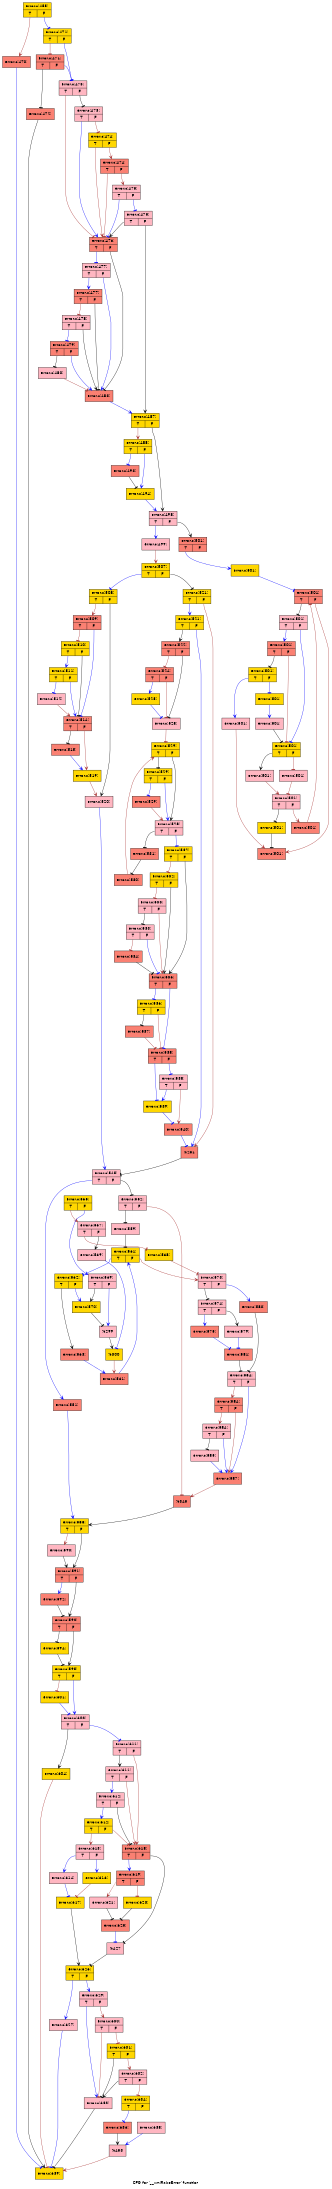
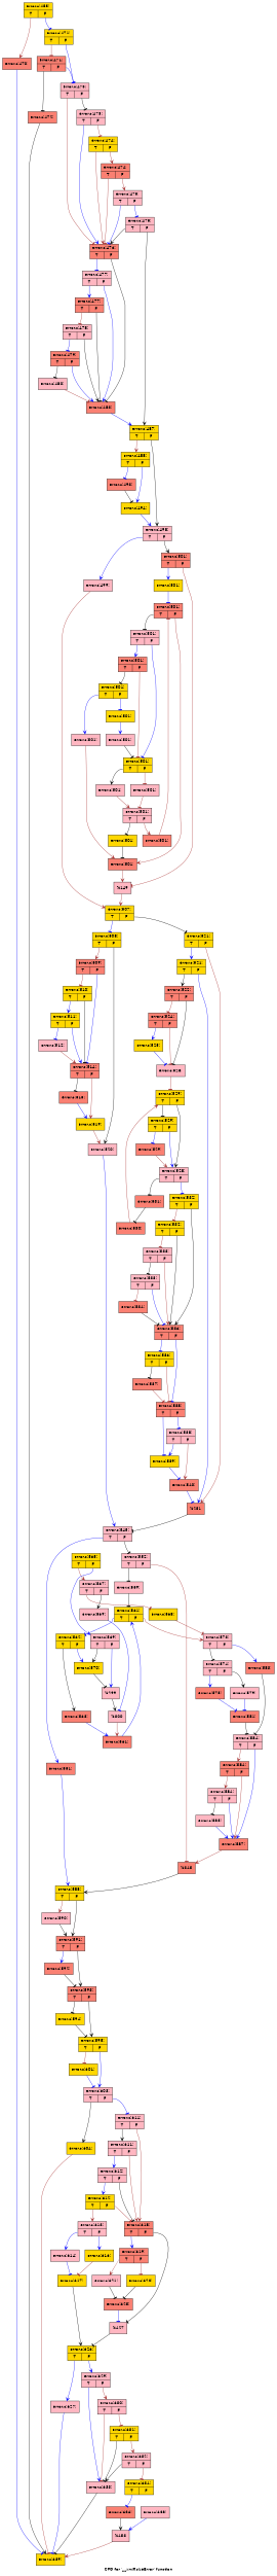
  digraph {
    fontname=Lato
    label="CFG for '__xmlRaiseError' function"
    node [fillcolor=lightpink fontname=Lato shape=record style=filled]
    edge [arrowhead=vee color=blue fontname=Lato tailport=s0]
    n1 [fillcolor=gold label="{error.c:455:|{<s0>T|<s1>F}}"]
    n2 [fillcolor=salmon label="{error.c:470:}"]
    n3 [fillcolor=gold label="{error.c:471:|{<s0>T|<s1>F}}"]
    n4 [fillcolor=gold label="{error.c:639:}"]
    n5 [fillcolor=salmon label="{error.c:471:|{<s0>T|<s1>F}}"]
    n6 [label="{error.c:473:|{<s0>T|<s1>F}}"]
    n7 [fillcolor=salmon label="{error.c:472:}"]
    n8 [fillcolor=salmon label="{error.c:476:|{<s0>T|<s1>F}}"]
    n9 [label="{error.c:473:|{<s0>T|<s1>F}}"]
    n10 [label="{error.c:477:|{<s0>T|<s1>F}}"]
    n11 [fillcolor=salmon label="{error.c:483:}"]
    n12 [fillcolor=gold label="{error.c:474:|{<s0>T|<s1>F}}"]
    n13 [fillcolor=salmon label="{error.c:477:|{<s0>T|<s1>F}}"]
    n14 [fillcolor=gold label="{error.c:487:|{<s0>T|<s1>F}}"]
    n15 [fillcolor=salmon label="{error.c:474:|{<s0>T|<s1>F}}"]
    n16 [label="{error.c:475:|{<s0>T|<s1>F}}"]
    n17 [label="{error.c:475:|{<s0>T|<s1>F}}"]
    n18 [fillcolor=gold label="{error.c:488:|{<s0>T|<s1>F}}"]
    n19 [label="{error.c:498:|{<s0>T|<s1>F}}"]
    n20 [fillcolor=salmon label="{error.c:493:}"]
    n21 [fillcolor=gold label="{error.c:494:}"]
    n22 [label="{error.c:499:}"]
    n23 [fillcolor=salmon label="{error.c:501:|{<s0>T|<s1>F}}"]
    n24 [label="{error.c:478:|{<s0>T|<s1>F}}"]
    n25 [fillcolor=salmon label="{error.c:479:|{<s0>T|<s1>F}}"]
    n26 [label="{error.c:480:}"]
    n27 [fillcolor=gold label="{error.c:507:|{<s0>T|<s1>F}}"]
    n28 [fillcolor=gold label="{error.c:501:}"]
+   n29 [label="{%149}"]
    n30 [fillcolor=gold label="{error.c:508:|{<s0>T|<s1>F}}"]
    n31 [fillcolor=gold label="{error.c:521:|{<s0>T|<s1>F}}"]
    n32 [fillcolor=salmon label="{error.c:501:|{<s0>T|<s1>F}}"]
    n33 [fillcolor=salmon label="{error.c:509:|{<s0>T|<s1>F}}"]
    n34 [label="{error.c:520:}"]
    n35 [fillcolor=gold label="{error.c:521:|{<s0>T|<s1>F}}"]
    n36 [fillcolor=salmon label="{%251}"]
    n37 [label="{error.c:501:|{<s0>T|<s1>F}}"]
    n38 [fillcolor=salmon label="{error.c:501:}"]
    n39 [fillcolor=salmon label="{error.c:501:|{<s0>T|<s1>F}}"]
    n40 [fillcolor=gold label="{error.c:501:|{<s0>T|<s1>F}}"]
    n41 [fillcolor=gold label="{error.c:501:|{<s0>T|<s1>F}}"]
    n42 [label="{error.c:501:}"]
    n43 [label="{error.c:501:}"]
    n44 [label="{error.c:501:}"]
    n45 [fillcolor=gold label="{error.c:501:}"]
    n46 [label="{error.c:501:|{<s0>T|<s1>F}}"]
    n47 [label="{error.c:501:}"]
    n48 [fillcolor=gold label="{error.c:501:}"]
    n49 [fillcolor=salmon label="{error.c:501:}"]
    n50 [fillcolor=gold label="{error.c:510:|{<s0>T|<s1>F}}"]
    n51 [fillcolor=salmon label="{error.c:514:|{<s0>T|<s1>F}}"]
    n52 [label="{error.c:545:|{<s0>T|<s1>F}}"]
    n53 [fillcolor=salmon label="{error.c:522:|{<s0>T|<s1>F}}"]
    n54 [fillcolor=gold label="{error.c:511:|{<s0>T|<s1>F}}"]
    n55 [fillcolor=salmon label="{error.c:515:}"]
    n56 [fillcolor=gold label="{error.c:519:}"]
    n57 [fillcolor=salmon label="{error.c:551:}"]
    n58 [label="{error.c:552:|{<s0>T|<s1>F}}"]
    n59 [label="{error.c:512:}"]
    n60 [fillcolor=gold label="{error.c:588:|{<s0>T|<s1>F}}"]
    n61 [label="{error.c:559:}"]
    n62 [fillcolor=salmon label="{%345}"]
    n63 [fillcolor=salmon label="{error.c:524:|{<s0>T|<s1>F}}"]
    n64 [label="{error.c:528:}"]
    n65 [fillcolor=gold label="{error.c:525:}"]
    n66 [fillcolor=gold label="{error.c:529:|{<s0>T|<s1>F}}"]
    n67 [fillcolor=gold label="{error.c:529:|{<s0>T|<s1>F}}"]
    n68 [label="{error.c:528:|{<s0>T|<s1>F}}"]
    n69 [fillcolor=salmon label="{error.c:529:}"]
    n70 [fillcolor=salmon label="{error.c:531:}"]
    n71 [fillcolor=gold label="{error.c:532:|{<s0>T|<s1>F}}"]
    n72 [fillcolor=salmon label="{error.c:530:}"]
    n73 [fillcolor=gold label="{error.c:532:|{<s0>T|<s1>F}}"]
    n74 [fillcolor=salmon label="{error.c:536:|{<s0>T|<s1>F}}"]
    n75 [label="{error.c:533:|{<s0>T|<s1>F}}"]
    n76 [fillcolor=gold label="{error.c:536:|{<s0>T|<s1>F}}"]
    n77 [fillcolor=salmon label="{error.c:538:|{<s0>T|<s1>F}}"]
    n78 [label="{error.c:533:|{<s0>T|<s1>F}}"]
    n79 [fillcolor=salmon label="{error.c:537:}"]
    n80 [fillcolor=gold label="{error.c:539:}"]
    n81 [label="{error.c:538:|{<s0>T|<s1>F}}"]
    n82 [fillcolor=salmon label="{error.c:534:}"]
    n83 [fillcolor=salmon label="{error.c:540:}"]
    n84 [label="{error.c:590:}"]
    n85 [fillcolor=salmon label="{error.c:591:|{<s0>T|<s1>F}}"]
    n86 [fillcolor=gold label="{error.c:561:|{<s0>T|<s1>F}}"]
    n87 [fillcolor=salmon label="{error.c:592:}"]
    n88 [fillcolor=salmon label="{error.c:593:|{<s0>T|<s1>F}}"]
    n89 [fillcolor=gold label="{error.c:562:|{<s0>T|<s1>F}}"]
    n90 [label="{error.c:573:|{<s0>T|<s1>F}}"]
    n91 [fillcolor=salmon label="{error.c:563:}"]
    n92 [fillcolor=gold label="{error.c:570:}"]
    n93 [label="{error.c:574:|{<s0>T|<s1>F}}"]
    n94 [fillcolor=salmon label="{error.c:583:}"]
    n95 [fillcolor=salmon label="{error.c:561:}"]
    n96 [fillcolor=gold label="{error.c:565:|{<s0>T|<s1>F}}"]
    n97 [label="{error.c:567:|{<s0>T|<s1>F}}"]
    n98 [label="{error.c:569:|{<s0>T|<s1>F}}"]
    n99 [fillcolor=salmon label="{error.c:575:}"]
    n100 [label="{error.c:579:}"]
    n101 [label="{error.c:584:|{<s0>T|<s1>F}}"]
    n102 [fillcolor=gold label="{error.c:568:}"]
    n103 [label="{error.c:569:}"]
    n104 [label="{%299}"]
-   n105 [fillcolor=gold label="{%300}"]
+   n105 [label="{%300}"]
    n106 [fillcolor=salmon label="{error.c:581:}"]
    n107 [fillcolor=salmon label="{error.c:584:|{<s0>T|<s1>F}}"]
    n108 [fillcolor=salmon label="{error.c:587:}"]
    n109 [label="{error.c:584:|{<s0>T|<s1>F}}"]
    n110 [label="{error.c:585:}"]
    n111 [fillcolor=gold label="{error.c:594:}"]
    n112 [fillcolor=gold label="{error.c:595:|{<s0>T|<s1>F}}"]
    n113 [fillcolor=gold label="{error.c:601:}"]
    n114 [label="{error.c:603:|{<s0>T|<s1>F}}"]
    n115 [fillcolor=gold label="{error.c:604:}"]
    n116 [label="{error.c:611:|{<s0>T|<s1>F}}"]
    n117 [label="{error.c:611:|{<s0>T|<s1>F}}"]
    n118 [fillcolor=salmon label="{error.c:618:|{<s0>T|<s1>F}}"]
    n119 [label="{error.c:612:|{<s0>T|<s1>F}}"]
    n120 [fillcolor=salmon label="{error.c:619:|{<s0>T|<s1>F}}"]
    n121 [label="{%427}"]
    n122 [fillcolor=gold label="{error.c:612:|{<s0>T|<s1>F}}"]
    n123 [label="{error.c:621:}"]
    n124 [fillcolor=gold label="{error.c:623:}"]
    n125 [fillcolor=gold label="{error.c:626:|{<s0>T|<s1>F}}"]
    n126 [label="{error.c:613:|{<s0>T|<s1>F}}"]
    n127 [label="{error.c:614:}"]
    n128 [fillcolor=gold label="{error.c:616:}"]
    n129 [fillcolor=gold label="{error.c:617:}"]
    n130 [label="{error.c:627:}"]
    n131 [label="{error.c:629:|{<s0>T|<s1>F}}"]
    n132 [label="{error.c:633:}"]
    n133 [label="{error.c:630:|{<s0>T|<s1>F}}"]
    n134 [fillcolor=salmon label="{error.c:625:}"]
    n135 [fillcolor=gold label="{error.c:631:|{<s0>T|<s1>F}}"]
    n136 [label="{error.c:632:|{<s0>T|<s1>F}}"]
    n137 [fillcolor=gold label="{error.c:634:|{<s0>T|<s1>F}}"]
    n138 [fillcolor=salmon label="{error.c:636:}"]
    n139 [label="{%453}"]
    n140 [label="{error.c:638:}"]
    n1 -> n2 [color=brown]
    n1 -> n3 [arrowhead=tee tailport=s1]
    n2 -> n4 [arrowhead=tee]
    n3 -> n5 [arrowhead=tee color=brown]
    n3 -> n6 [arrowhead=tee tailport=s1]
    n5 -> n6 [arrowhead=tee tailport=s1]
    n5 -> n7 [arrowhead=tee color=black]
    n6 -> n8 [arrowhead=tee color=brown]
    n6 -> n9 [arrowhead=tee color=black tailport=s1]
    n7 -> n4 [color=black]
    n8 -> n10 [arrowhead=tee]
    n8 -> n11 [arrowhead=tee color=black tailport=s1]
    n9 -> n8
    n9 -> n12 [arrowhead=tee color=brown tailport=s1]
    n10 -> n11 [tailport=s1]
    n10 -> n13
    n11 -> n14
    n12 -> n8 [color=brown]
    n12 -> n15 [color=brown tailport=s1]
    n13 -> n11 [arrowhead=tee color=black tailport=s1]
    n13 -> n24 [arrowhead=tee color=brown]
    n14 -> n18 [color=brown]
    n14 -> n19 [color=black tailport=s1]
    n15 -> n8 [arrowhead=tee color=brown]
    n15 -> n16 [color=brown tailport=s1]
    n16 -> n8 [arrowhead=tee]
    n16 -> n17 [arrowhead=tee tailport=s1]
    n17 -> n8 [color=black]
    n17 -> n14 [color=black tailport=s1]
    n18 -> n20 [arrowhead=tee]
    n18 -> n21 [tailport=s1]
    n19 -> n22
    n19 -> n23 [color=black tailport=s1]
    n20 -> n21 [arrowhead=tee color=black]
    n21 -> n19
    n22 -> n27 [color=brown]
    n23 -> n28
+   n23 -> n29 [arrowhead=tee color=brown tailport=s1]
    n24 -> n11 [color=black tailport=s1]
    n24 -> n25 [arrowhead=tee]
    n25 -> n11 [tailport=s1]
    n25 -> n26 [arrowhead=tee color=black]
    n26 -> n11 [arrowhead=tee color=brown]
    n27 -> n30 [arrowhead=tee]
    n27 -> n31 [arrowhead=tee color=black tailport=s1]
    n28 -> n32 [arrowhead=tee]
+   n29 -> n27 [color=brown]
    n30 -> n33 [color=brown]
    n30 -> n34 [color=black tailport=s1]
    n31 -> n35
    n31 -> n36 [color=brown tailport=s1]
    n32 -> n37 [arrowhead=tee color=black]
    n32 -> n38 [color=brown tailport=s1]
    n33 -> n50 [arrowhead=tee color=brown]
    n33 -> n51 [arrowhead=tee tailport=s1]
    n34 -> n52
    n35 -> n36 [tailport=s1]
    n35 -> n53 [color=black]
    n36 -> n52 [arrowhead=tee color=black]
    n37 -> n39
    n37 -> n40 [arrowhead=tee tailport=s1]
+   n38 -> n29 [color=brown]
    n39 -> n40 [arrowhead=tee color=brown tailport=s1]
    n39 -> n41 [arrowhead=tee color=black]
    n40 -> n42 [color=black]
    n40 -> n43 [arrowhead=tee color=brown tailport=s1]
    n41 -> n44
    n41 -> n45 [arrowhead=tee tailport=s1]
    n42 -> n46 [color=brown]
    n43 -> n46 [arrowhead=tee color=brown]
    n44 -> n38 [color=brown]
    n45 -> n47
    n46 -> n48 [arrowhead=tee color=black]
    n46 -> n49 [color=brown tailport=s1]
    n47 -> n40 [arrowhead=tee color=black]
    n48 -> n38 [arrowhead=tee color=black]
    n49 -> n32 [arrowhead=tee color=brown]
    n50 -> n51 [arrowhead=tee color=black tailport=s1]
    n50 -> n54
    n51 -> n55 [arrowhead=tee color=black]
    n51 -> n56 [color=brown tailport=s1]
    n52 -> n57
    n52 -> n58 [arrowhead=tee color=black tailport=s1]
    n53 -> n63 [arrowhead=tee color=brown]
    n53 -> n64 [arrowhead=tee color=black tailport=s1]
    n54 -> n51 [tailport=s1]
    n54 -> n59 [arrowhead=tee]
    n55 -> n56
    n56 -> n34 [color=brown]
    n57 -> n60
    n58 -> n61 [arrowhead=tee color=black]
    n58 -> n62 [arrowhead=tee color=brown tailport=s1]
    n59 -> n51 [color=brown]
    n60 -> n84 [color=brown]
    n60 -> n85 [color=black tailport=s1]
    n61 -> n86 [arrowhead=tee color=black]
    n62 -> n60 [color=black]
    n63 -> n64 [arrowhead=tee color=brown tailport=s1]
    n63 -> n65
    n64 -> n66 [arrowhead=tee color=brown]
    n65 -> n64 [arrowhead=tee]
    n66 -> n67 [arrowhead=tee color=black]
    n66 -> n68 [color=black tailport=s1]
    n67 -> n68 [tailport=s1]
    n67 -> n69 [arrowhead=tee]
    n68 -> n70 [arrowhead=tee color=black]
    n68 -> n71 [arrowhead=tee tailport=s1]
    n69 -> n68 [color=brown]
    n70 -> n72 [arrowhead=tee color=black]
    n71 -> n73 [arrowhead=tee color=brown]
    n71 -> n74 [color=black tailport=s1]
    n72 -> n66 [color=brown]
    n73 -> n74 [color=black tailport=s1]
    n73 -> n75 [arrowhead=tee color=brown]
    n74 -> n76 [arrowhead=tee]
    n74 -> n77 [arrowhead=tee tailport=s1]
    n75 -> n74 [color=brown tailport=s1]
    n75 -> n78 [arrowhead=tee color=black]
    n76 -> n77 [arrowhead=tee color=brown tailport=s1]
    n76 -> n79 [arrowhead=tee color=black]
    n77 -> n80 [arrowhead=tee]
    n77 -> n81 [arrowhead=tee tailport=s1]
    n78 -> n74 [arrowhead=tee tailport=s1]
    n78 -> n82 [arrowhead=tee color=brown]
    n79 -> n77 [arrowhead=tee color=brown]
    n80 -> n83 [arrowhead=tee]
    n81 -> n80
    n81 -> n83 [color=brown tailport=s1]
    n82 -> n74 [arrowhead=tee color=black]
    n83 -> n36 [arrowhead=tee]
    n84 -> n85 [color=black]
    n85 -> n87
    n85 -> n88 [color=black tailport=s1]
    n86 -> n89 [arrowhead=tee]
    n86 -> n90 [color=brown tailport=s1]
    n87 -> n88 [arrowhead=tee color=black]
    n88 -> n111 [arrowhead=tee color=black]
    n88 -> n112 [color=black tailport=s1]
    n89 -> n91 [color=black]
    n89 -> n92 [tailport=s1]
    n90 -> n93 [arrowhead=tee color=black]
    n90 -> n94 [tailport=s1]
    n91 -> n95
    n92 -> n104 [arrowhead=tee color=black]
    n93 -> n99
    n93 -> n100 [color=black tailport=s1]
    n94 -> n101 [arrowhead=tee color=black]
    n95 -> n86
    n96 -> n97 [color=brown]
    n96 -> n98 [tailport=s1]
    n97 -> n102 [arrowhead=tee color=brown]
    n97 -> n103 [color=black tailport=s1]
    n98 -> n92 [color=black]
    n98 -> n104 [tailport=s1]
    n99 -> n106 [arrowhead=tee]
    n100 -> n106 [arrowhead=tee]
    n101 -> n107 [color=brown]
    n101 -> n108 [tailport=s1]
    n102 -> n90 [arrowhead=tee color=brown]
    n103 -> n105 [arrowhead=tee]
    n104 -> n105 [color=black]
    n105 -> n95 [color=brown]
    n106 -> n101 [arrowhead=tee color=black]
    n107 -> n108 [color=brown tailport=s1]
    n107 -> n109 [color=brown]
    n108 -> n62 [color=brown]
    n109 -> n108 [tailport=s1]
    n109 -> n110 [arrowhead=tee color=black]
    n110 -> n108
    n111 -> n112 [arrowhead=tee color=black]
    n112 -> n113 [arrowhead=tee color=brown]
    n112 -> n114 [tailport=s1]
    n113 -> n114 [arrowhead=tee]
    n114 -> n115 [color=black]
    n114 -> n116 [arrowhead=tee tailport=s1]
    n115 -> n4 [arrowhead=tee color=brown]
    n116 -> n117 [color=black]
    n116 -> n118 [color=brown tailport=s1]
    n117 -> n118 [color=brown tailport=s1]
    n117 -> n119
    n118 -> n120
    n118 -> n121 [arrowhead=tee color=black tailport=s1]
    n119 -> n118 [arrowhead=tee color=black tailport=s1]
    n119 -> n122
    n120 -> n123 [color=brown]
    n120 -> n124 [arrowhead=tee color=brown tailport=s1]
    n121 -> n125 [arrowhead=tee color=black]
    n122 -> n118 [arrowhead=tee color=brown tailport=s1]
    n122 -> n126 [color=brown]
    n123 -> n134 [arrowhead=tee color=black]
    n124 -> n134 [arrowhead=tee color=black]
    n125 -> n130
    n125 -> n131 [tailport=s1]
    n126 -> n127
    n126 -> n128 [tailport=s1]
    n127 -> n129 [arrowhead=tee]
    n128 -> n129 [arrowhead=tee color=brown]
    n129 -> n125 [color=black]
    n130 -> n4 [arrowhead=tee]
    n131 -> n132
    n131 -> n133 [color=brown tailport=s1]
    n132 -> n4 [arrowhead=tee color=black]
    n133 -> n132 [arrowhead=tee color=brown]
    n133 -> n135 [arrowhead=tee color=brown tailport=s1]
    n134 -> n121 [arrowhead=tee]
    n135 -> n132 [arrowhead=tee color=black]
    n135 -> n136 [color=brown tailport=s1]
    n136 -> n132 [color=black]
    n136 -> n137 [arrowhead=tee color=brown tailport=s1]
    n137 -> n138 [arrowhead=tee]
    n138 -> n139 [color=black]
    n139 -> n4 [color=brown]
    n140 -> n139
  }
